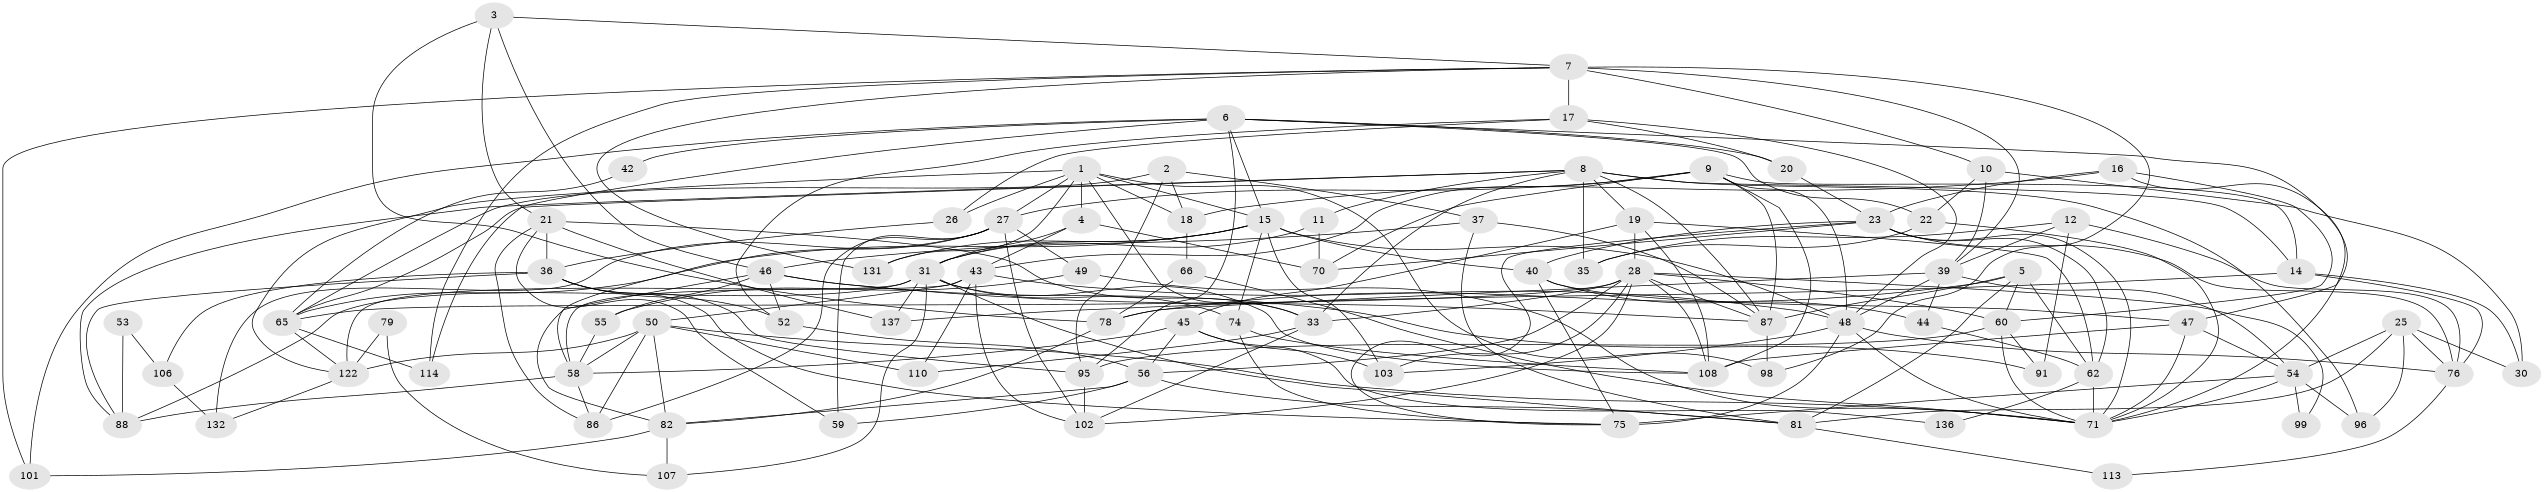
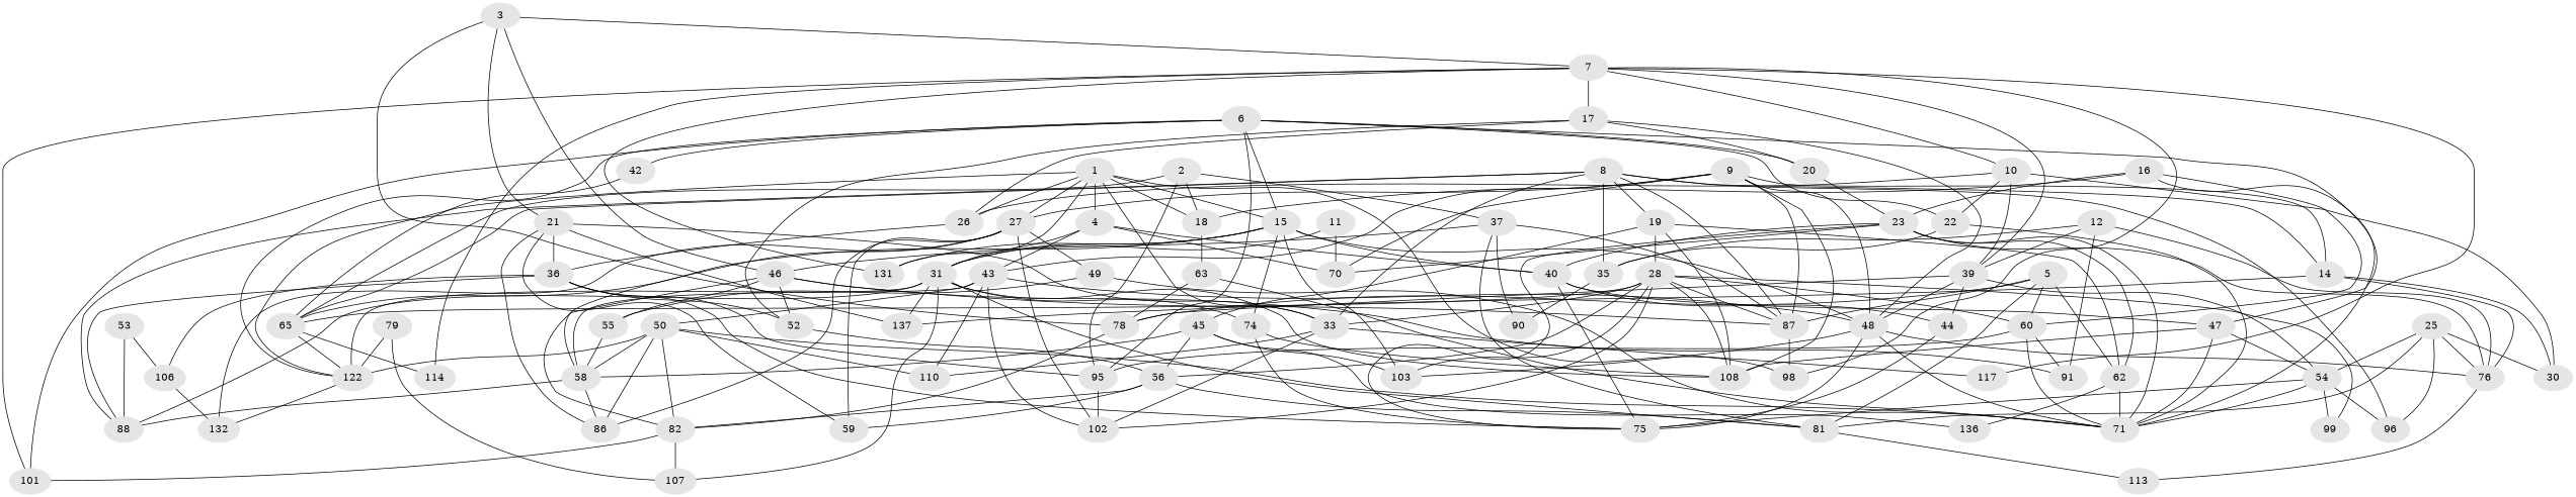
  graph {
    node [color=gray90 style=filled]
    1 [super="+129"]
    4
    15 [super="+73"]
    18 [super="+104"]
    26 [super="+68"]
    27 [super="+83"]
    33 [super="+38"]
    98
    122 [super="+125"]
    131
    31 [super="+69"]
    40 [super="+63"]
    43 [super="+51"]
    70
    65 [super="+127"]
    48 [super="+93"]
    74 [super="+134"]
    103
-   66
+   66 [label=63]
    36 [super="+41"]
    59 [super="+118"]
    86
    49
    58 [super="+61"]
    102
    132
+   117
    110
    2
    37 [super="+85"]
    95 [super="+116"]
    46 [super="+92"]
    81
    87 [super="+120"]
+   90
    114
    3 [super="+89"]
    7 [super="+97"]
    21 [super="+135"]
    78
    101
    10 [super="+72"]
    17 [super="+24"]
    39 [super="+64"]
    137
    91
    52
    55
    82 [super="+119"]
    88 [super="+112"]
    108 [super="+124"]
    107
    47 [super="+109"]
    75 [super="+94"]
    44
    50
    5 [super="+29"]
    60 [super="+115"]
    62 [super="+123"]
    71 [super="+128"]
    136
    113
    6 [super="+133"]
    20
    22
    42
    23 [super="+105"]
    35 [super="+126"]
    54 [super="+77"]
    30
    8 [super="+13"]
    11
    14 [super="+32"]
    19 [super="+121"]
    96 [super="+130"]
    76 [super="+111"]
    28 [super="+34"]
    45 [super="+80"]
    9 [super="+57"]
    12 [super="+84"]
    16 [super="+100"]
    56 [super="+67"]
    99
    106
    25
    53
    79
    1 -- 4
    1 -- 15
    1 -- 18
    1 -- 26
    1 -- 27
    1 -- 33
    1 -- 98
    1 -- 122
    1 -- 131
    4 -- 31
+   4 -- 40
    4 -- 43
    4 -- 70
    15 -- 131
    15 -- 31
    15 -- 40
    15 -- 65
    15 -- 48
    15 -- 74
    15 -- 103
    18 -- 66
    26 -- 36
    27 -- 59
    27 -- 86
    27 -- 49
    27 -- 58
    27 -- 102
    27 -- 132
    33 -- 102
+   33 -- 117
    33 -- 110
    122 -- 132
    31 -- 122
    31 -- 74 [weight=2]
    31 -- 81
    31 -- 137
    31 -- 88
    31 -- 108
    31 -- 107
    40 -- 47
    40 -- 75
    40 -- 44
    43 -- 48
    43 -- 58
    43 -- 102
    43 -- 110
    43 -- 50
    65 -- 122
    65 -- 114
    48 -- 103
    48 -- 75
    48 -- 71
    48 -- 76
    74 -- 108
    74 -- 75
    66 -- 78
    66 -- 71
    36 -- 95
    36 -- 52
    36 -- 88
    36 -- 75
    36 -- 106
    49 -- 55
    49 -- 71
    58 -- 86
    58 -- 88
    2 -- 18
    2 -- 65
    2 -- 37
    2 -- 95
    37 -- 46
    37 -- 81
    37 -- 87
+   37 -- 90
    95 -- 102
    46 -- 87
    46 -- 91
    46 -- 52
    46 -- 55
    46 -- 82
    81 -- 113
    87 -- 98
    3 -- 46
    3 -- 7
    3 -- 21
    3 -- 78
    7 -- 98
    7 -- 131
+   7 -- 117
    7 -- 114
    7 -- 101
    7 -- 10
    7 -- 17
    7 -- 39
    21 -- 33
    21 -- 36
    21 -- 59
    21 -- 86
    21 -- 137
    78 -- 82
+   10 -- 26
    10 -- 39
    10 -- 22
    10 -- 30
    17 -- 26
    17 -- 48
    17 -- 52
    17 -- 20
    39 -- 48
    39 -- 78
    39 -- 44
    39 -- 54
    52 -- 56
    55 -- 58
    82 -- 101
    82 -- 107
    47 -- 108
    47 -- 71
    47 -- 54
-   44 -- 62
+   44 -- 75
    50 -- 122
    50 -- 86
    50 -- 58
    50 -- 110
    50 -- 82
    50 -- 71
    5 -- 81
    5 -- 87
    5 -- 78
    5 -- 60
    5 -- 62 [weight=2]
    60 -- 95
    60 -- 91
    60 -- 71
    62 -- 71
    62 -- 136
    6 -- 15
    6 -- 95
-   6 -- 114
+   6 -- 122
    6 -- 101
    6 -- 47
    6 -- 20
    6 -- 22
    6 -- 42
    20 -- 23
    22 -- 71
    22 -- 35
    42 -- 65
    23 -- 40
    23 -- 70
    23 -- 75
    23 -- 62
    23 -- 71
    23 -- 76
+   35 -- 90
    54 -- 75
    54 -- 71
    54 -- 96
    54 -- 99
    8 -- 33
    8 -- 65
    8 -- 87
    8 -- 88
    8 -- 35
-   8 -- 11
    8 -- 14
    8 -- 19
    8 -- 96
    11 -- 31
    11 -- 70
    14 -- 137
    14 -- 30
    14 -- 76
    19 -- 108
    19 -- 62
    19 -- 28
    19 -- 45
    76 -- 113
    28 -- 33
    28 -- 65
    28 -- 103
    28 -- 102
    28 -- 87
    28 -- 108
    28 -- 60
    28 -- 56
    28 -- 99
    45 -- 103
    45 -- 58
    45 -- 136
    45 -- 56
    9 -- 27
    9 -- 43
    9 -- 70
    9 -- 48
    9 -- 87
    9 -- 108
    9 -- 14
    12 -- 39
    12 -- 91
    12 -- 35
    12 -- 76
    16 -- 18
    16 -- 60
    16 -- 71
    16 -- 23
    56 -- 59
    56 -- 81
    56 -- 82
    106 -- 132
    25 -- 81
    25 -- 54
    25 -- 30
    25 -- 96
    25 -- 76
    53 -- 88
    53 -- 106
    79 -- 122
    79 -- 107
  }
